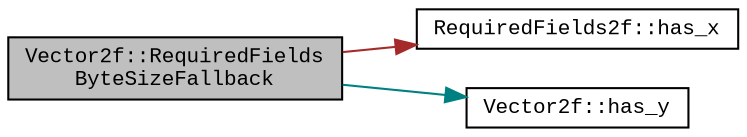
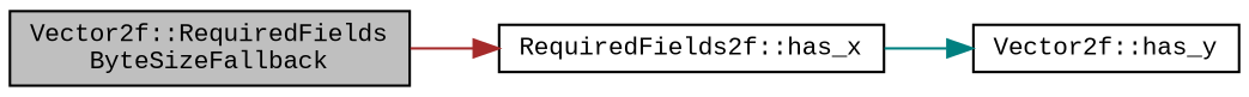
  digraph {
    fontname="Liberation Mono"
    rankdir=LR
    node [color=black fillcolor=white fontname="Liberation Mono" fontsize=10 shape=record style=filled]
    edge [fontname="Liberation Mono" fontsize=10 labelfontname=Helvetica labelfontsize=10 style=solid]
    n1 [fillcolor=grey75 fontcolor=black height=0.2 label="Vector2f::RequiredFields\lByteSizeFallback" width=0.4]
    n2 [height=0.2 label="RequiredFields2f::has_x" width=0.4]
    n3 [height=0.2 label="Vector2f::has_y" width=0.4]
    n1 -> n2 [color=brown]
-   n1 -> n3 [color=teal]
+   n2 -> n3 [color=teal]
  }
